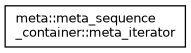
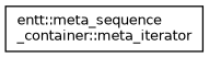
  digraph {
    rankdir=LR
-   n1 [color=black fillcolor=white fontname=Helvetica fontsize=10 height=0.2 label="meta::meta_sequence\l_container::meta_iterator" shape=record style=filled width=0.4]
+   n1 [color=black fillcolor=white fontname=Helvetica fontsize=10 height=0.2 label="entt::meta_sequence\l_container::meta_iterator" shape=record style=filled width=0.4]
  }
